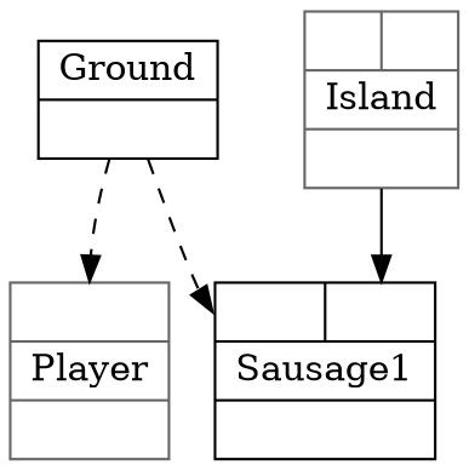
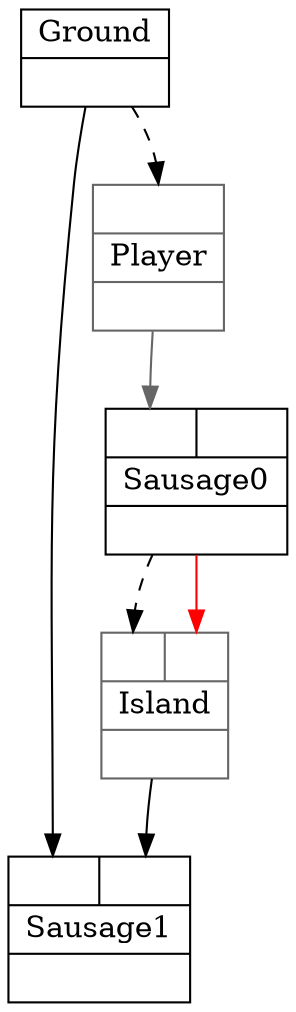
  digraph {
    node [color=black shape=record]
    edge [color=black headport=GroundP style=solid]
    n1 [color=gray40 label="{{<GroundP>}|{Player}|<PlayerOUT>}"]
+   n2 [label="{{<Player>|<Sausage1P>}|{Sausage0}|<Sausage0OUT>}"]
    n3 [color=gray40 label="{{<Sausage0P>|<Sausage0>}|{Island}|<IslandOUT>}"]
    n4 [label="{{Ground}|<GroundOUT>}"]
    n5 [label="{{<GroundP>|<IslandP>}|{Sausage1}|<Sausage1OUT>}"]
+   n1 -> n2 [color=gray40 headport=Player]
+   n2 -> n3 [headport=Sausage0P style=dashed]
+   n2 -> n3 [color=red headport=Sausage0]
    n3 -> n5 [headport=IslandP]
    n4 -> n1 [style=dashed]
-   n4 -> n5 [style=dashed]
+   n4 -> n5
  }
